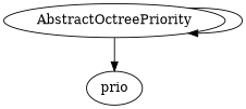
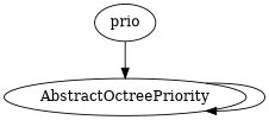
  digraph {
    AbstractOctreePriority
    prio
    AbstractOctreePriority -> AbstractOctreePriority
-   AbstractOctreePriority -> prio
+   prio -> AbstractOctreePriority
  }
